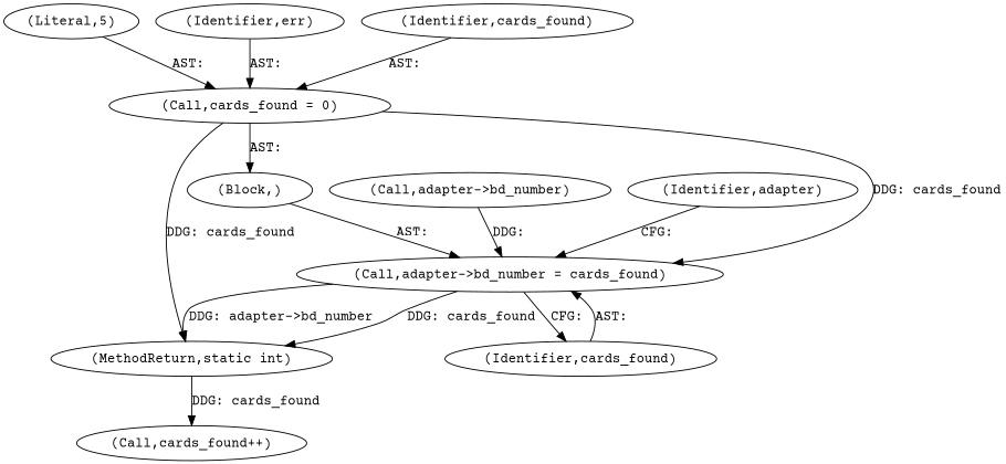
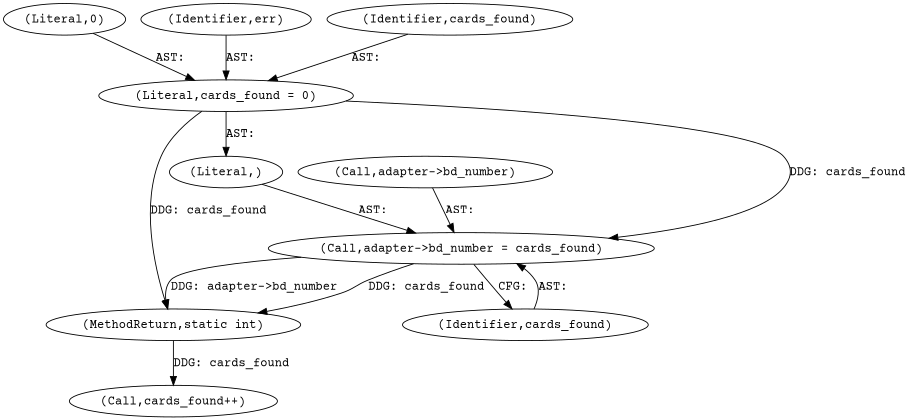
  digraph {
    fontname="Courier Prime"
    node [fontname="Courier Prime"]
    edge [fontname="Courier Prime"]
    n1 [label="(Call,adapter->bd_number = cards_found)"]
    n2 [label="(Identifier,cards_found)"]
    n3 [label="(MethodReturn,static int)"]
-   n4 [label="(Block,)"]
+   n4 [label="(Literal,)"]
    n5 [label="(Call,cards_found++)"]
-   n6 [label="(Call,cards_found = 0)"]
-   n7 [label="(Literal,5)"]
+   n6 [label="(Literal,cards_found = 0)"]
+   n7 [label="(Literal,0)"]
    n8 [label="(Call,adapter->bd_number)"]
    n9 [label="(Identifier,err)"]
-   n10 [label="(Identifier,adapter)"]
    n11 [label="(Identifier,cards_found)"]
    n1 -> n2 [label="CFG: "]
    n1 -> n3 [label="DDG: cards_found"]
    n1 -> n3 [label="DDG: adapter->bd_number"]
    n2 -> n1 [label="AST: "]
    n3 -> n5 [label="DDG: cards_found"]
    n4 -> n1 [label="AST: "]
    n6 -> n1 [label="DDG: cards_found"]
    n6 -> n3 [label="DDG: cards_found"]
    n6 -> n4 [label="AST: "]
    n7 -> n6 [label="AST: "]
-   n8 -> n1 [label="DDG: "]
+   n8 -> n1 [label="AST: "]
    n9 -> n6 [label="AST: "]
-   n10 -> n1 [label="CFG: "]
    n11 -> n6 [label="AST: "]
  }
